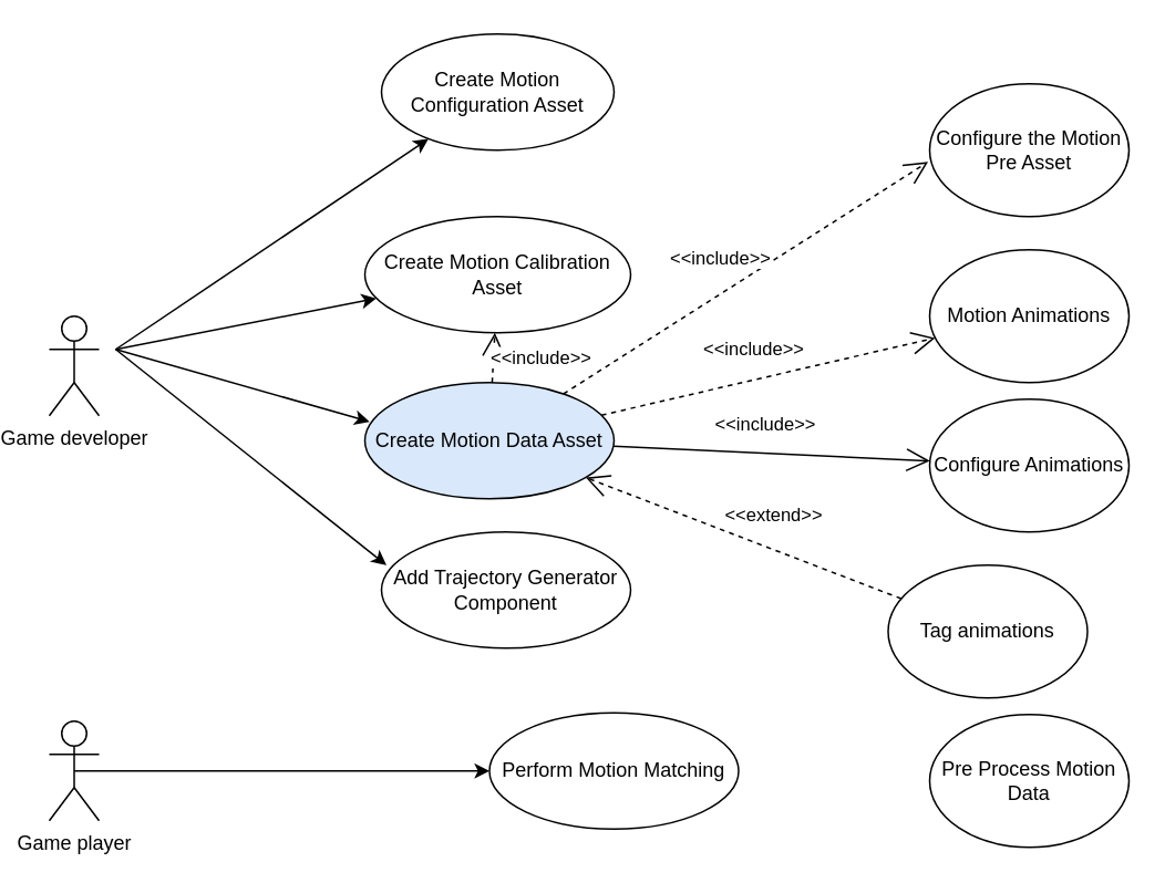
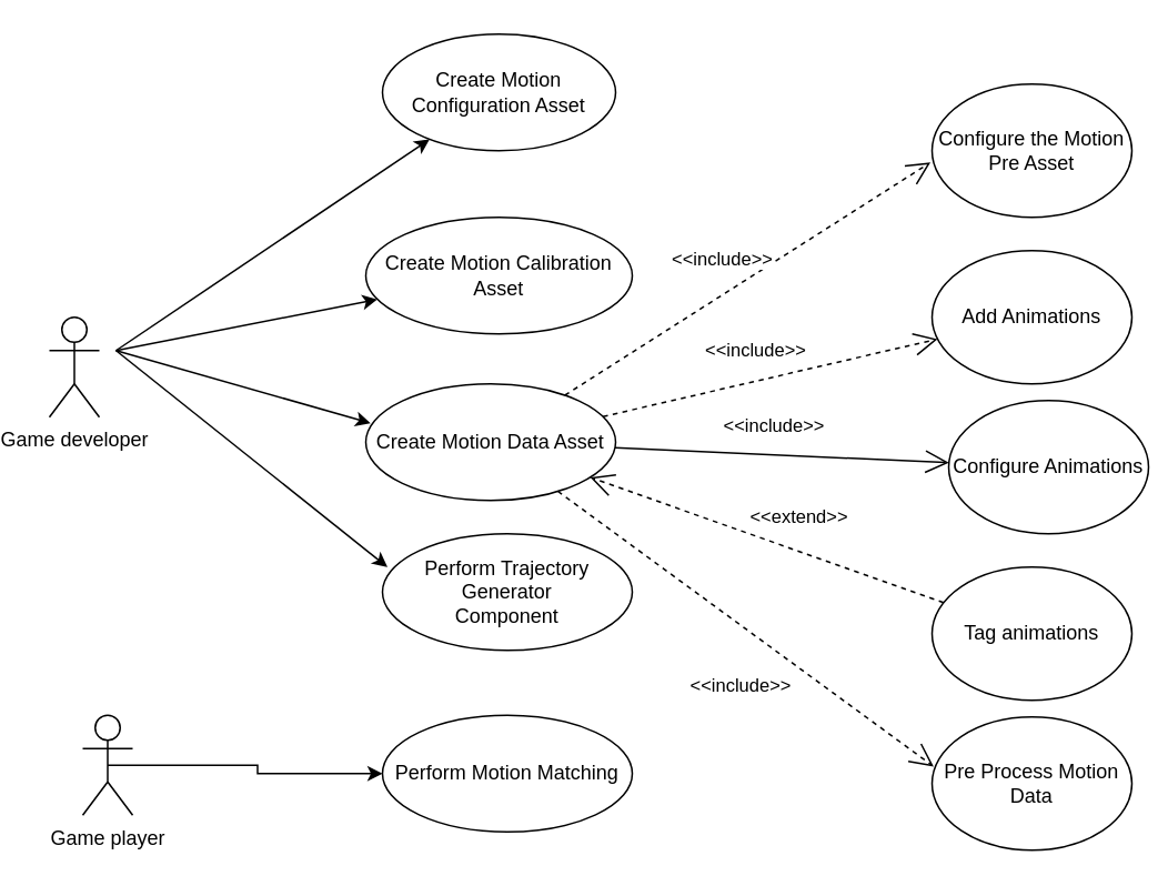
  <mxCell id="0" />
  <mxCell id="1" parent="0" />
  <mxCell id="2" value="Game developer" style="shape=umlActor;verticalLabelPosition=bottom;verticalAlign=top;html=1;" parent="1" vertex="1"><mxGeometry x="20" y="190" width="30" height="60" as="geometry" /></mxCell>
  <mxCell id="3" value="Create Motion Configuration Asset" style="ellipse;whiteSpace=wrap;html=1;" parent="1" vertex="1"><mxGeometry x="220" y="20" width="140" height="70" as="geometry" /></mxCell>
  <mxCell id="4" value="Create Motion Calibration&lt;br&gt;Asset" style="ellipse;whiteSpace=wrap;html=1;" parent="1" vertex="1"><mxGeometry x="210" y="130" width="160" height="70" as="geometry" /></mxCell>
- <mxCell id="5" value="Create Motion Data Asset" style="ellipse;whiteSpace=wrap;html=1;fillColor=#dae8fc;" parent="1" vertex="1"><mxGeometry x="210" y="230" width="150" height="70" as="geometry" /></mxCell>
- <mxCell id="6" value="Add Trajectory Generator&lt;br&gt;Component" style="ellipse;whiteSpace=wrap;html=1;" parent="1" vertex="1"><mxGeometry x="220" y="320" width="150" height="70" as="geometry" /></mxCell>
+ <mxCell id="5" value="Create Motion Data Asset" style="ellipse;whiteSpace=wrap;html=1;" parent="1" vertex="1"><mxGeometry x="210" y="230" width="150" height="70" as="geometry" /></mxCell>
+ <mxCell id="6" value="Perform Trajectory Generator&lt;br&gt;Component" style="ellipse;whiteSpace=wrap;html=1;" parent="1" vertex="1"><mxGeometry x="220" y="320" width="150" height="70" as="geometry" /></mxCell>
  <mxCell id="7" value="Configure the Motion Pre Asset" style="ellipse;whiteSpace=wrap;html=1;" parent="1" vertex="1"><mxGeometry x="550" y="50" width="120" height="80" as="geometry" /></mxCell>
- <mxCell id="8" value="Motion Animations" style="ellipse;whiteSpace=wrap;html=1;" parent="1" vertex="1"><mxGeometry x="550" y="150" width="120" height="80" as="geometry" /></mxCell>
- <mxCell id="9" value="Configure Animations" style="ellipse;whiteSpace=wrap;html=1;" parent="1" vertex="1"><mxGeometry x="550" y="240" width="120" height="80" as="geometry" /></mxCell>
- <mxCell id="10" value="Tag animations" style="ellipse;whiteSpace=wrap;html=1;" parent="1" vertex="1"><mxGeometry x="525" y="340" width="120" height="80" as="geometry" /></mxCell>
+ <mxCell id="8" value="Add Animations" style="ellipse;whiteSpace=wrap;html=1;" parent="1" vertex="1"><mxGeometry x="550" y="150" width="120" height="80" as="geometry" /></mxCell>
+ <mxCell id="9" value="Configure Animations" style="ellipse;whiteSpace=wrap;html=1;" parent="1" vertex="1"><mxGeometry x="560" y="240" width="120" height="80" as="geometry" /></mxCell>
+ <mxCell id="10" value="Tag animations" style="ellipse;whiteSpace=wrap;html=1;" parent="1" vertex="1"><mxGeometry x="550" y="340" width="120" height="80" as="geometry" /></mxCell>
  <mxCell id="11" value="Pre Process Motion Data" style="ellipse;whiteSpace=wrap;html=1;" parent="1" vertex="1"><mxGeometry x="550" y="430" width="120" height="80" as="geometry" /></mxCell>
  <mxCell id="12" value="&amp;lt;&amp;lt;include&amp;gt;&amp;gt;" style="endArrow=open;endSize=12;dashed=1;html=1;rounded=0;entryX=-0.008;entryY=0.588;entryDx=0;entryDy=0;entryPerimeter=0;" parent="1" source="5" target="7" edge="1"><mxGeometry x="-0.049" y="18" width="160" relative="1" as="geometry"><mxPoint x="240" y="220" as="sourcePoint" /><mxPoint x="400" y="220" as="targetPoint" /><mxPoint as="offset" /></mxGeometry></mxCell>
  <mxCell id="13" value="&amp;lt;&amp;lt;include&amp;gt;&amp;gt;" style="endArrow=open;endSize=12;dashed=1;html=1;rounded=0;" parent="1" source="5" target="8" edge="1"><mxGeometry x="-0.049" y="18" width="160" relative="1" as="geometry"><mxPoint x="350" y="237" as="sourcePoint" /><mxPoint x="559" y="107" as="targetPoint" /><mxPoint as="offset" /></mxGeometry></mxCell>
  <mxCell id="14" value="&amp;lt;&amp;lt;include&amp;gt;&amp;gt;" style="endArrow=open;endSize=12;dashed=0;html=1;rounded=0;" parent="1" source="5" target="9" edge="1"><mxGeometry x="-0.049" y="18" width="160" relative="1" as="geometry"><mxPoint x="360" y="247" as="sourcePoint" /><mxPoint x="562" y="210" as="targetPoint" /><mxPoint as="offset" /></mxGeometry></mxCell>
- <mxCell id="15" value="&amp;lt;&amp;lt;include&amp;gt;&amp;gt;" style="endArrow=open;endSize=12;dashed=1;html=1;rounded=0;" parent="1" source="5" target="4" edge="1"><mxGeometry x="0.122" y="-29" width="160" relative="1" as="geometry"><mxPoint x="370" y="257" as="sourcePoint" /><mxPoint x="561" y="282" as="targetPoint" /><mxPoint as="offset" /></mxGeometry></mxCell>
+ <mxCell id="15" value="&amp;lt;&amp;lt;include&amp;gt;&amp;gt;" style="endArrow=open;endSize=12;dashed=1;html=1;rounded=0;entryX=0.008;entryY=0.372;entryDx=0;entryDy=0;entryPerimeter=0;" parent="1" source="5" target="11" edge="1"><mxGeometry x="0.122" y="-29" width="160" relative="1" as="geometry"><mxPoint x="370" y="257" as="sourcePoint" /><mxPoint x="561" y="282" as="targetPoint" /><mxPoint as="offset" /></mxGeometry></mxCell>
  <mxCell id="16" value="&amp;lt;&amp;lt;extend&amp;gt;&amp;gt;" style="endArrow=open;endSize=12;dashed=1;html=1;rounded=0;" parent="1" source="10" target="5" edge="1"><mxGeometry x="-0.119" y="-19" width="160" relative="1" as="geometry"><mxPoint x="370" y="278" as="sourcePoint" /><mxPoint x="560" y="287" as="targetPoint" /><mxPoint as="offset" /></mxGeometry></mxCell>
  <mxCell id="17" style="edgeStyle=orthogonalEdgeStyle;rounded=0;orthogonalLoop=1;jettySize=auto;html=1;exitX=0.5;exitY=0.5;exitDx=0;exitDy=0;exitPerimeter=0;entryX=0;entryY=0.5;entryDx=0;entryDy=0;" edge="1" parent="1" source="18" target="19"><mxGeometry relative="1" as="geometry" /></mxCell>
- <mxCell id="18" value="Game player" style="shape=umlActor;verticalLabelPosition=bottom;verticalAlign=top;html=1;" vertex="1" parent="1"><mxGeometry x="20" y="434" width="30" height="60" as="geometry" /></mxCell>
- <mxCell id="19" value="Perform Motion Matching" style="ellipse;whiteSpace=wrap;html=1;" vertex="1" parent="1"><mxGeometry x="285" y="429" width="150" height="70" as="geometry" /></mxCell>
+ <mxCell id="18" value="Game player" style="shape=umlActor;verticalLabelPosition=bottom;verticalAlign=top;html=1;" vertex="1" parent="1"><mxGeometry x="40" y="429" width="30" height="60" as="geometry" /></mxCell>
+ <mxCell id="19" value="Perform Motion Matching" style="ellipse;whiteSpace=wrap;html=1;" vertex="1" parent="1"><mxGeometry x="220" y="429" width="150" height="70" as="geometry" /></mxCell>
  <mxCell id="20" value="" style="endArrow=classic;html=1;rounded=0;" edge="1" parent="1" target="3"><mxGeometry width="50" height="50" relative="1" as="geometry"><mxPoint x="60" y="210" as="sourcePoint" /><mxPoint x="330" y="190" as="targetPoint" /></mxGeometry></mxCell>
  <mxCell id="21" value="" style="endArrow=classic;html=1;rounded=0;" edge="1" parent="1" target="4"><mxGeometry width="50" height="50" relative="1" as="geometry"><mxPoint x="60" y="210" as="sourcePoint" /><mxPoint x="256" y="102" as="targetPoint" /></mxGeometry></mxCell>
  <mxCell id="22" value="" style="endArrow=classic;html=1;rounded=0;entryX=0.019;entryY=0.337;entryDx=0;entryDy=0;entryPerimeter=0;" edge="1" parent="1" target="5"><mxGeometry width="50" height="50" relative="1" as="geometry"><mxPoint x="60" y="210" as="sourcePoint" /><mxPoint x="227" y="189" as="targetPoint" /></mxGeometry></mxCell>
  <mxCell id="23" value="" style="endArrow=classic;html=1;rounded=0;entryX=0.02;entryY=0.286;entryDx=0;entryDy=0;entryPerimeter=0;" edge="1" parent="1" target="6"><mxGeometry width="50" height="50" relative="1" as="geometry"><mxPoint x="60" y="210" as="sourcePoint" /><mxPoint x="223" y="264" as="targetPoint" /></mxGeometry></mxCell>
